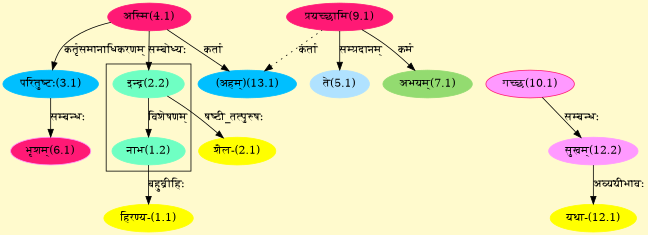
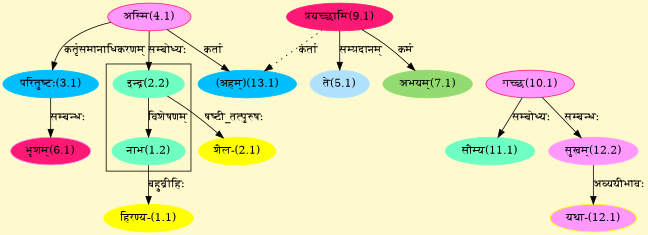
  digraph {
    bgcolor=lemonchiffon1
    compound=true
    rankdir=BT
    node [color="#6FFFC3" style=filled]
    edge [dir=back]
    n1 [label="नाभ(1.2)"]
    n2 [label="इन्द्र(2.2)"]
-   n3 [color="#FF1975" label="अस्मि(4.1)"]
+   n3 [color="#FF1975" label="अस्मि(4.1)" fillcolor="#FF99FF"]
    n4 [color="#FFFF00" label="हिरण्य-(1.1)"]
    n5 [color="#FFFF00" label="शैल-(2.1)"]
    n6 [color="#00BFFF" label="परितुष्टः(3.1)"]
    n7 [color="#B0E2FF" label="ते(5.1)"]
    n8 [color="#FF1975" label="प्रयच्छामि(9.1)"]
    n9 [color="#FF99FF" fillcolor="#FF1975" label="भृशम्(6.1)"]
    n10 [color="#93DB70" label="अभयम्(7.1)"]
    n11 [color="#FF1975" fillcolor="#FF99FF" label="गच्छ(10.1)"]
-   n13 [color="#FFFF00" label="यथा-(12.1)"]
+   n12 [label="सौम्य(11.1)"]
+   n13 [color="#FFFF00" label="यथा-(12.1)" fillcolor="#FF99FF"]
    n14 [color="#FF99FF" label="सुखम्(12.2)"]
    n15 [color="#00BFFF" label="(अहम्)(13.1)"]
    subgraph cluster_1 {
      n1
      n2
    }
    n1 -> n2 [label="विशेषणम्"]
    n2 -> n3 [label="सम्बोध्यः"]
    n4 -> n1 [label="बहुव्रीहिः"]
    n5 -> n2 [label="षष्ठी_तत्पुरुषः"]
    n6 -> n3 [label="कर्तृसमानाधिकरणम्"]
    n7 -> n8 [label="सम्प्रदानम्"]
    n9 -> n6 [label="सम्बन्धः"]
    n10 -> n8 [label="कर्म"]
+   n12 -> n11 [label="सम्बोध्यः"]
    n13 -> n14 [label="अव्ययीभावः"]
    n14 -> n11 [label="सम्बन्धः"]
    n15 -> n3 [label="कर्ता"]
    n15 -> n8 [label="कर्ता" style=dotted]
  }
